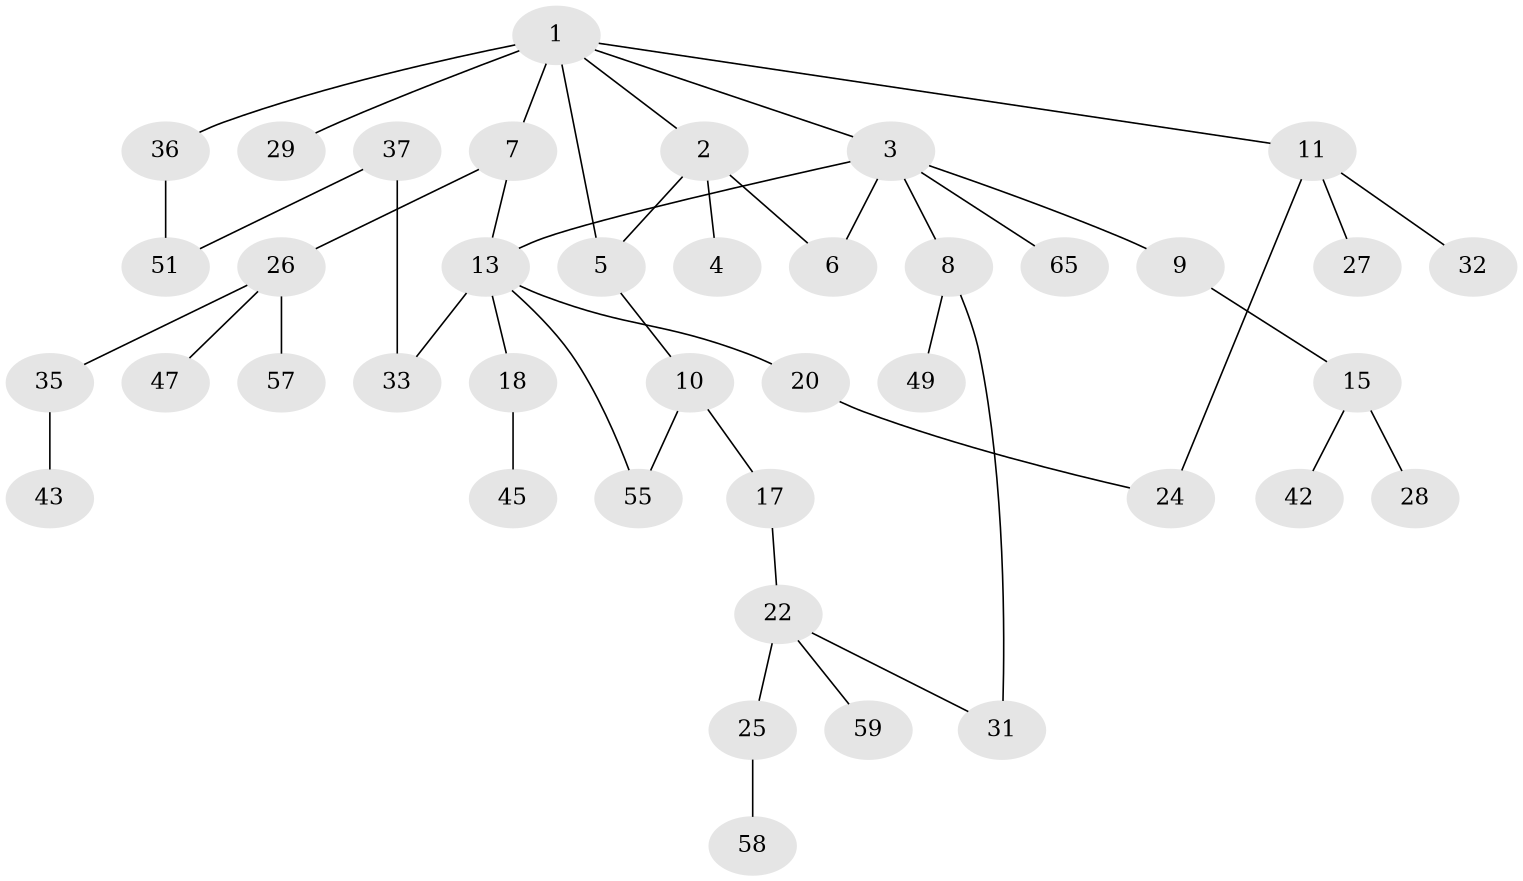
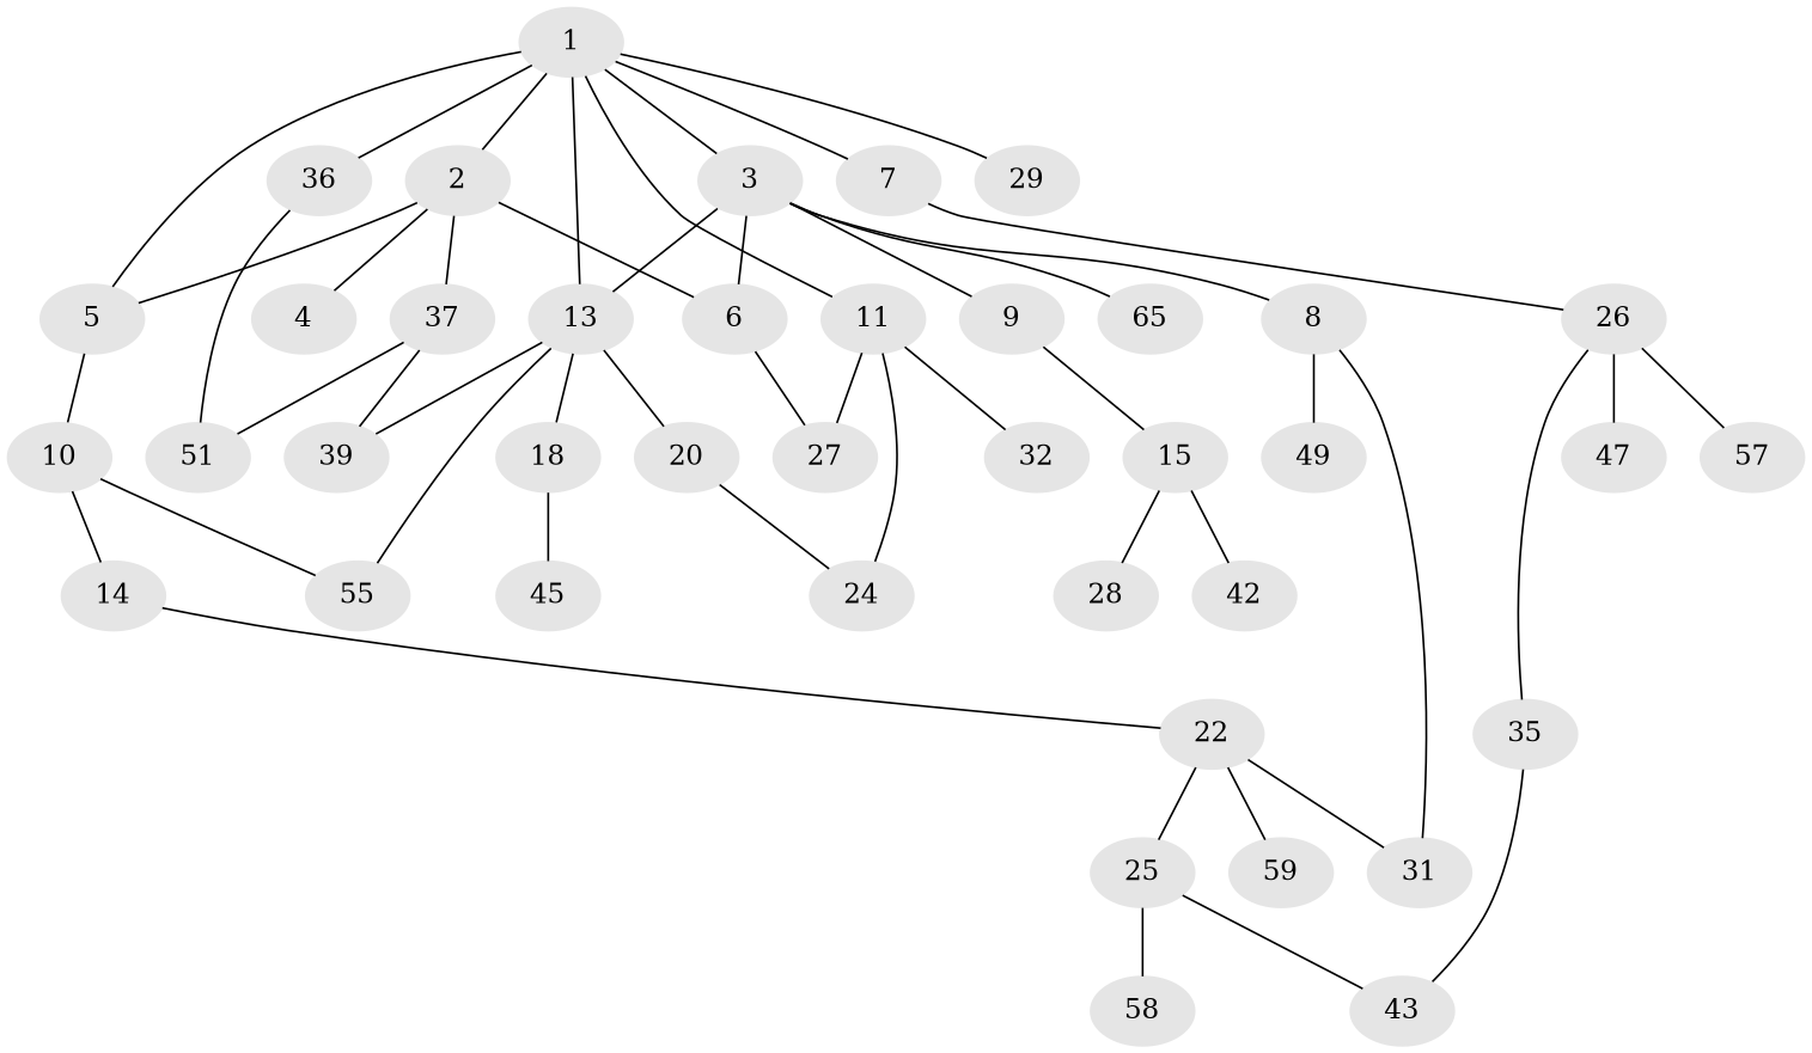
  graph {
    node [color=gray90 style=filled]
    1 [super="+33"]
    2 [super="+16"]
    3 [super="+60"]
    5 [super="+44"]
    7 [super="+23"]
    11 [super="+19"]
    29 [super="+46"]
    36 [super="+50"]
    4
    6 [super="+52"]
    37 [super="+38"]
    8 [super="+21"]
    9
    13 [super="+14"]
    65
    10 [super="+12"]
    26 [super="+45"]
    27 [super="+64"]
    24 [super="+48"]
    32
    51
-   39 [super="+61" label=33]
+   39 [super="+61"]
    31
    49
    15 [super="+30"]
    55 [super="+67"]
    18
    20
-   17 [super="+54"]
+   17 [super="+54" label=14]
    35
    47 [super="+66"]
    57
    28 [super="+40"]
    42
    22 [super="+34"]
    n36 [label=45 super="+62"]
    25 [super="+53"]
    59
    43 [super="+56"]
    58
    1 -- 2
    1 -- 3
    1 -- 5
    1 -- 7
    1 -- 11
    1 -- 29
    1 -- 36 [weight=2]
    2 -- 5
    2 -- 4
    2 -- 6
+   2 -- 37
    3 -- 6
    3 -- 8
    3 -- 9
    3 -- 13
    3 -- 65
    5 -- 10
-   7 -- 13
+   1 -- 13
    7 -- 26
    11 -- 27
    11 -- 24
    11 -- 32
    36 -- 51
+   6 -- 27
    37 -- 51
    37 -- 39
    8 -- 31
    8 -- 49
    9 -- 15
    13 -- 39
    13 -- 55
    13 -- 18
    13 -- 20
    10 -- 55
    10 -- 17
    26 -- 35
    26 -- 47
    26 -- 57 [weight=2]
    15 -- 28
    15 -- 42
    18 -- n36
    20 -- 24
    17 -- 22
    35 -- 43
    22 -- 31
    22 -- 25
    22 -- 59
+   25 -- 43
    25 -- 58
  }
